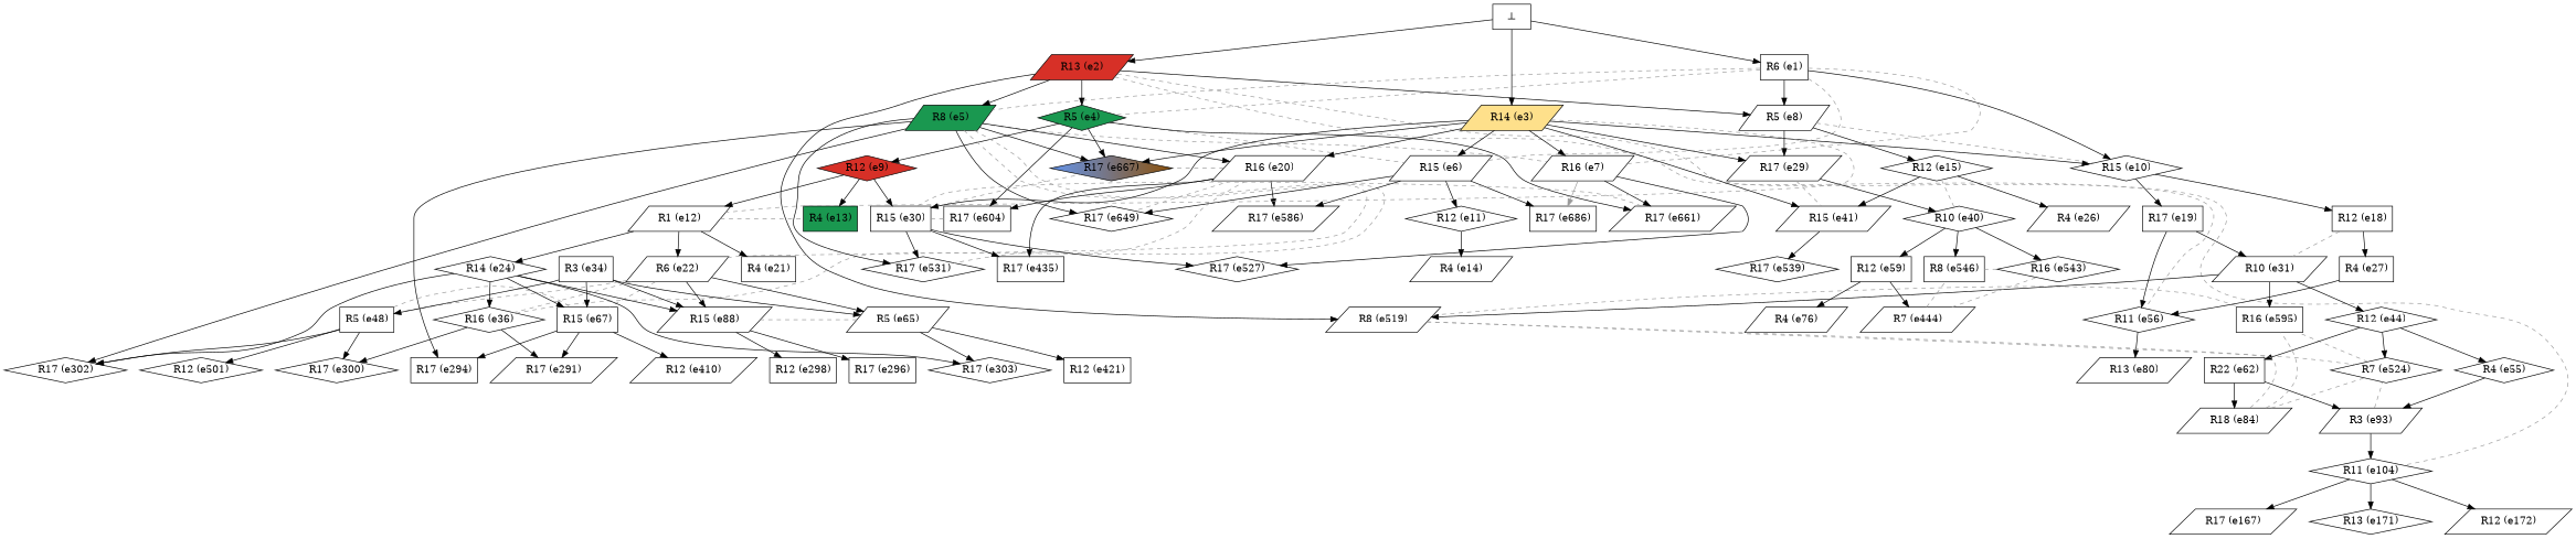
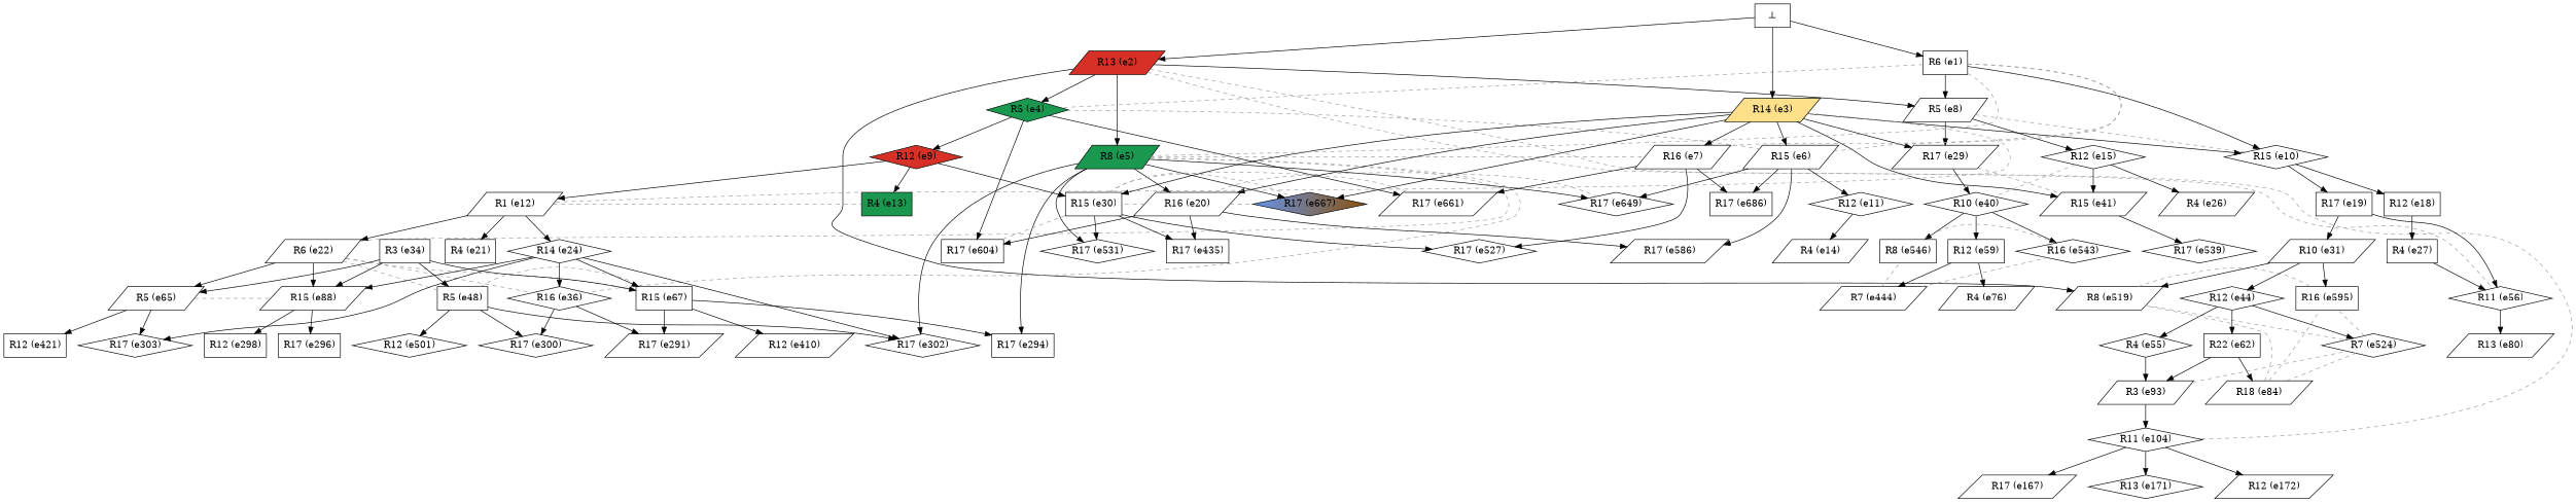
  digraph {
    node [color=black fillcolor="white:white" shape=parallelogram style=filled]
    n1 [fillcolor="#d73027:#d73027" label="R13 (e2)"]
    n2 [fillcolor="#1a9850:#1a9850" label="R5 (e4)" shape=diamond]
    n3 [fillcolor="#1a9850:#1a9850" label="R8 (e5)"]
    n4 [label="R5 (e8)"]
    n5 [label="R11 (e56)" shape=diamond]
    n6 [label="R11 (e104)" shape=diamond]
    n7 [label="R8 (e519)"]
    n8 [label="R15 (e6)"]
    n9 [fillcolor="#d73027:#d73027" label="R12 (e9)" shape=diamond]
    n10 [label="R17 (e604)" shape=box]
    n11 [label="R17 (e661)"]
    n12 [fillcolor="cornflowerblue:#8c510a" label="R17 (e667)" shape=diamond]
    n13 [label="R16 (e7)"]
    n14 [label="R16 (e20)"]
    n15 [label="R6 (e22)"]
    n16 [label="R16 (e36)" shape=diamond]
    n17 [label="R17 (e294)" shape=box]
    n18 [label="R17 (e302)" shape=diamond]
    n19 [label="R17 (e531)" shape=diamond]
    n20 [label="R17 (e649)" shape=diamond]
    n21 [label="R15 (e10)" shape=diamond]
    n22 [label="R17 (e29)"]
    n23 [label="R12 (e15)" shape=diamond]
    n24 [label="R13 (e80)"]
    n25 [label="R17 (e167)"]
    n26 [label="R13 (e171)" shape=diamond]
    n27 [label="R12 (e172)"]
    n28 [label="R16 (e595)" shape=box]
    n29 [label="R7 (e524)" shape=diamond]
    n30 [label="R12 (e11)" shape=diamond]
    n31 [label="R17 (e586)"]
    n32 [label="R17 (e686)" shape=box]
    n33 [label="R1 (e12)"]
    n34 [label="R15 (e30)" shape=box]
    n35 [fillcolor="#1a9850:#1a9850" label="R4 (e13)" shape=box]
    n36 [label="R17 (e527)" shape=diamond]
    n37 [label="R17 (e435)" shape=box]
    n38 [label="R5 (e48)" shape=box]
    n39 [label="R5 (e65)"]
    n40 [label="R15 (e67)" shape=box]
    n41 [label="R15 (e88)"]
    n42 [label="R17 (e291)"]
    n43 [label="R17 (e300)" shape=diamond]
    n44 [fillcolor="#fee08b:#fee08b" label="R14 (e3)"]
    n45 [label="R15 (e41)"]
    n46 [label="R12 (e18)" shape=box]
    n47 [label="R17 (e19)" shape=box]
    n48 [label="R4 (e21)" shape=box]
    n49 [label="R14 (e24)" shape=diamond]
    n50 [label="R10 (e40)" shape=diamond]
    n51 [label="R17 (e539)" shape=diamond]
    n52 [label="R4 (e14)"]
    n53 [label="R6 (e1)" shape=box]
    n54 [label="R4 (e26)"]
    n55 [label="R4 (e27)" shape=box]
    n56 [label="R10 (e31)"]
    n57 [label="R17 (e303)" shape=diamond]
    n58 [label="R12 (e59)" shape=box]
    n59 [label="R16 (e543)" shape=diamond]
    n60 [label="R8 (e546)" shape=box]
    n61 [label="R12 (e44)" shape=diamond]
    n62 [label="R3 (e34)" shape=box]
    n63 [label="R12 (e501)" shape=diamond]
    n64 [label="R12 (e421)" shape=box]
    n65 [label="R12 (e410)"]
    n66 [label="R17 (e296)" shape=box]
    n67 [label="R12 (e298)" shape=box]
    n68 [label="R4 (e55)" shape=diamond]
    n69 [label="R22 (e62)" shape=box]
    n70 [label="R4 (e76)"]
    n71 [label="R7 (e444)"]
    n72 [label="R3 (e93)"]
    n73 [label="R18 (e84)"]
    n74 [fillcolor=white label="⊥" shape=box color=""]
    n1 -> n2
    n1 -> n3
    n1 -> n4
    n1 -> n5 [arrowhead=none color=gray60 constraint=false style=dashed]
    n1 -> n6 [arrowhead=none color=gray60 constraint=false style=dashed]
    n1 -> n7
    n2 -> n8 [arrowhead=none color=gray60 constraint=false style=dashed]
    n2 -> n9
    n2 -> n10
    n2 -> n11
-   n2 -> n12
    n3 -> n12
    n3 -> n13 [arrowhead=none color=gray60 constraint=false style=dashed]
    n3 -> n14
    n3 -> n15 [arrowhead=none color=gray60 constraint=false style=dashed]
    n3 -> n16 [arrowhead=none color=gray60 constraint=false style=dashed]
    n3 -> n17
    n3 -> n18
    n3 -> n19
    n3 -> n20
    n4 -> n21 [arrowhead=none color=gray60 constraint=false style=dashed]
    n4 -> n22
    n4 -> n23
    n5 -> n24
    n6 -> n25
    n6 -> n26
    n6 -> n27
    n7 -> n28 [arrowhead=none color=gray60 constraint=false style=dashed]
    n7 -> n29 [arrowhead=none color=gray60 constraint=false style=dashed]
    n8 -> n20
    n8 -> n30
    n8 -> n31
    n8 -> n32
    n9 -> n33
    n9 -> n34
    n9 -> n35
    n13 -> n11
-   n13 -> n32 [color=gray60]
+   n13 -> n32
    n13 -> n36
    n14 -> n10
    n14 -> n12 [arrowhead=none color=gray60 constraint=false style=dashed]
-   n14 -> n19 [arrowhead=none color=gray60 constraint=false style=dashed]
+   n14 -> n34 [arrowhead=none color=gray60 constraint=false style=dashed]
    n14 -> n20 [arrowhead=none color=gray60 constraint=false style=dashed]
    n14 -> n31
    n14 -> n37
    n15 -> n16 [arrowhead=none color=gray60 constraint=false style=dashed]
    n15 -> n38 [arrowhead=none color=gray60 constraint=false style=dashed]
    n15 -> n39
    n15 -> n40 [arrowhead=none color=gray60 constraint=false style=dashed]
    n15 -> n41
    n16 -> n42
    n16 -> n43
    n21 -> n46
    n21 -> n47
    n22 -> n45 [arrowhead=none color=gray60 constraint=false style=dashed]
    n22 -> n50
    n23 -> n45
    n23 -> n50 [arrowhead=none color=gray60 constraint=false style=dashed]
    n23 -> n54
    n29 -> n28 [arrowhead=none color=gray60 constraint=false style=dashed]
    n30 -> n52
    n33 -> n15
    n33 -> n35 [arrowhead=none color=gray60 constraint=false style=dashed]
    n33 -> n48
    n33 -> n49
    n34 -> n10 [arrowhead=none color=gray60 constraint=false style=dashed]
    n34 -> n11 [arrowhead=none color=gray60 constraint=false style=dashed]
    n34 -> n12 [arrowhead=none color=gray60 constraint=false style=dashed]
    n34 -> n19
    n34 -> n36
    n34 -> n37
    n38 -> n18
    n38 -> n40 [arrowhead=none color=gray60 constraint=false style=dashed]
    n38 -> n43
    n38 -> n63
    n39 -> n41 [arrowhead=none color=gray60 constraint=false style=dashed]
    n39 -> n57
    n39 -> n64
    n40 -> n17
    n40 -> n42
    n40 -> n65
    n41 -> n66
    n41 -> n67
    n44 -> n8
    n44 -> n12
    n44 -> n13
    n44 -> n14
    n44 -> n21
    n44 -> n22
    n44 -> n33 [arrowhead=none color=gray60 constraint=false style=dashed]
    n44 -> n34
    n44 -> n45
    n45 -> n51
    n46 -> n55
-   n46 -> n56 [arrowhead=none color=gray60 constraint=false style=dashed]
    n47 -> n5
    n47 -> n56
    n49 -> n16
    n49 -> n18
    n49 -> n40
    n49 -> n41
    n49 -> n57
    n50 -> n58
    n50 -> n59
    n50 -> n60
    n53 -> n2 [arrowhead=none color=gray60 constraint=false style=dashed]
    n53 -> n3 [arrowhead=none color=gray60 constraint=false style=dashed]
    n53 -> n4
    n53 -> n8 [arrowhead=none color=gray60 constraint=false style=dashed]
    n53 -> n13 [arrowhead=none color=gray60 constraint=false style=dashed]
    n53 -> n21
    n55 -> n5
    n56 -> n7
    n56 -> n28
    n56 -> n61
    n58 -> n70
    n58 -> n71
    n59 -> n60 [arrowhead=none color=gray60 constraint=false style=dashed]
    n61 -> n29
    n61 -> n68
    n61 -> n69
    n62 -> n38
    n62 -> n39
    n62 -> n40
    n62 -> n41
    n68 -> n72
    n69 -> n72
    n69 -> n73
    n71 -> n59 [arrowhead=none color=gray60 constraint=false style=dashed]
    n71 -> n60 [arrowhead=none color=gray60 constraint=false style=dashed]
    n72 -> n6
    n72 -> n29 [arrowhead=none color=gray60 constraint=false style=dashed]
    n73 -> n7 [arrowhead=none color=gray60 constraint=false style=dashed]
    n73 -> n28 [arrowhead=none color=gray60 constraint=false style=dashed]
    n73 -> n29 [arrowhead=none color=gray60 constraint=false style=dashed]
    n74 -> n1
    n74 -> n44
    n74 -> n53
  }
